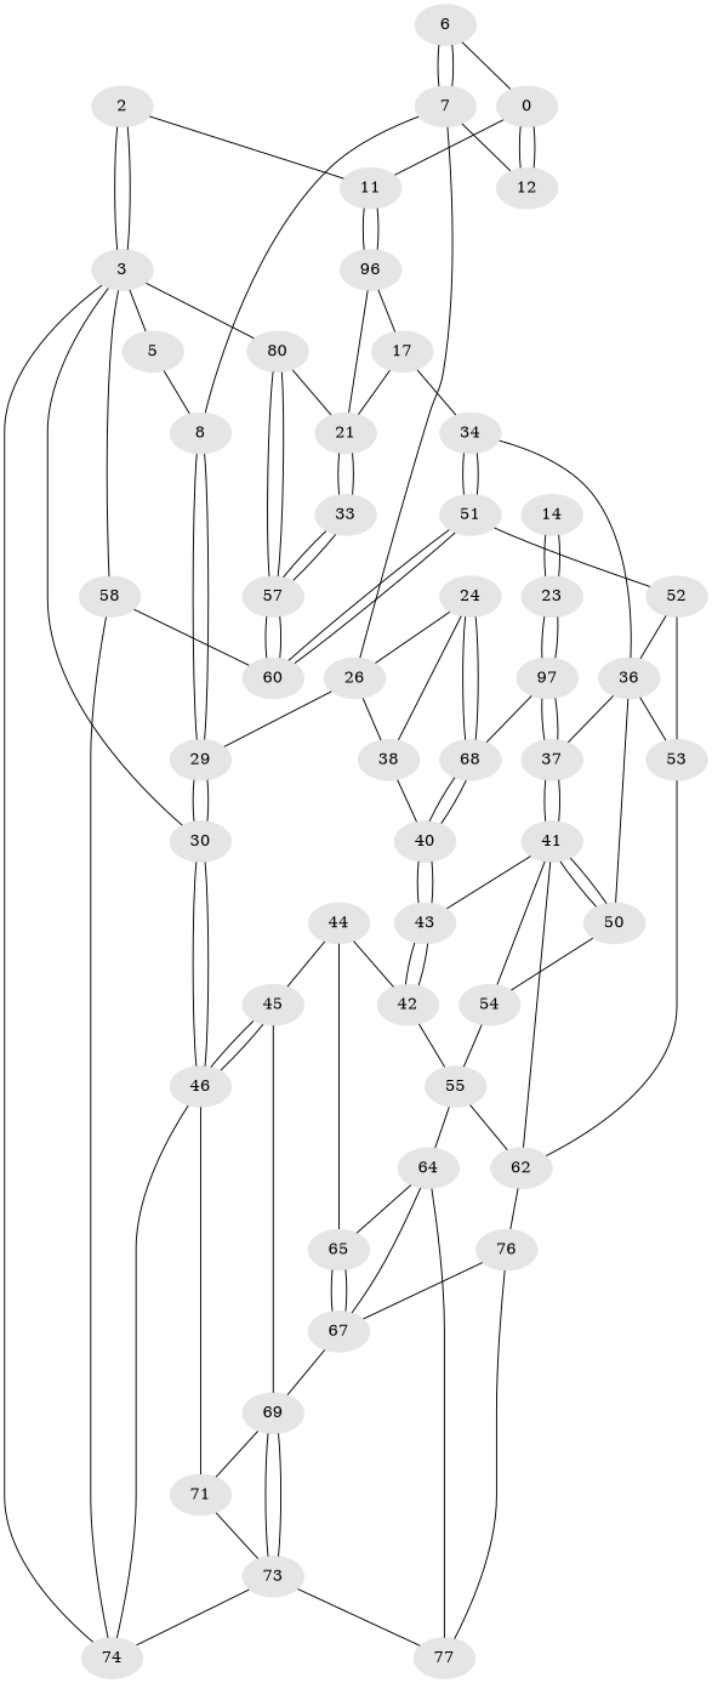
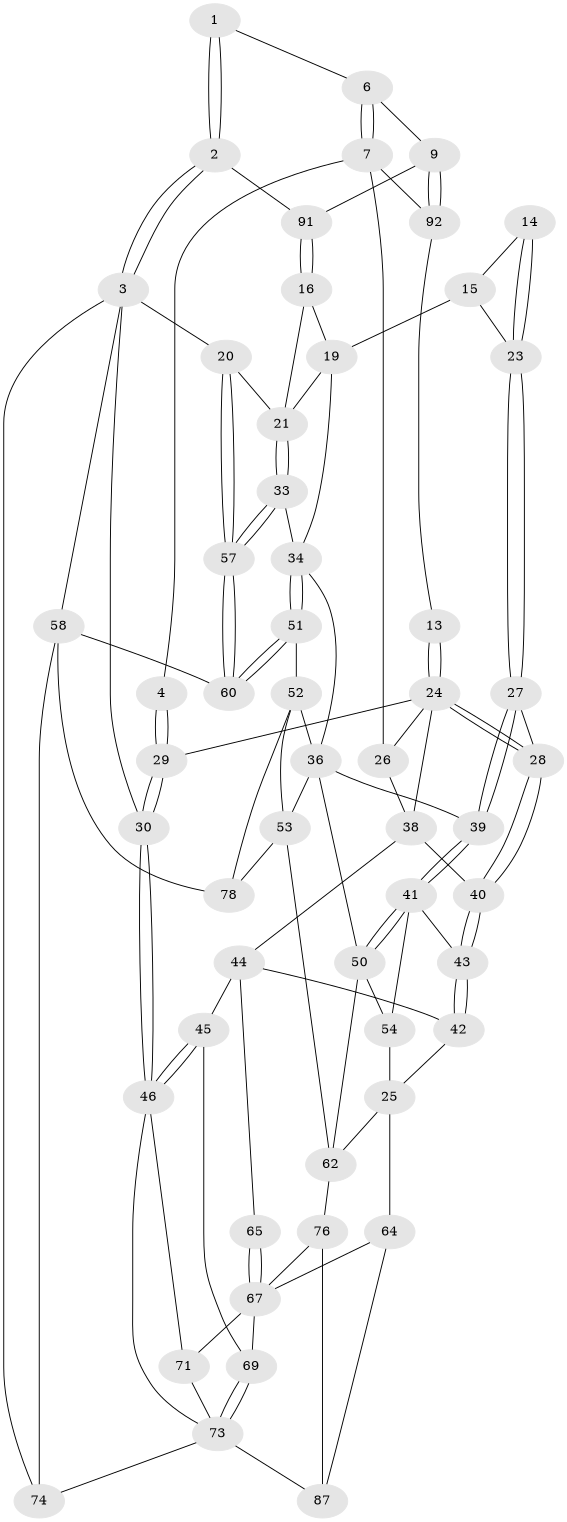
  graph {
    node [color=gray90 style=filled]
+   1
    2
    6
    3 [super="+4"]
-   11
+   11 [label=91]
    7 [super="+19"]
-   9 [super="+10" label=0]
-   5
-   20 [label=80]
+   9 [super="+10"]
+   20
    30
    58 [super="+59"]
    74
-   16 [label=96]
-   8
+   16
+   8 [label=4]
    21 [super="+22"]
    57
    46 [super="+70"]
    60
+   78 [super="+80"]
    29
-   12
+   12 [label=92]
    26 [super="+31"]
+   13
    38 [super="+39"]
-   17 [super="+32"]
+   17 [super="+32" label=19]
    24 [super="+25"]
+   15 [super="+18"]
    14
    23
-   28 [label=68]
-   27 [label=97]
+   28
+   27
    34 [super="+35"]
    33
    36 [super="+49"]
    51
-   37
+   37 [label=39]
    40
    44 [super="+48"]
    41 [super="+42"]
    43
    71
    50 [super="+56"]
    53 [super="+61"]
    52 [super="+66"]
    54
    62 [super="+72"]
    n47 [label=42]
    45
    65
-   55 [super="+63"]
+   55 [super="+63" label=25]
    n51 [label=69 super="+69"]
    67
    73 [super="+79"]
    64 [super="+75"]
    76
-   77
+   77 [label=87]
+   1 -- 2
+   1 -- 2
+   1 -- 6
    2 -- 3
    2 -- 3
    2 -- 11
    6 -- 7
    6 -- 7
    6 -- 9
-   3 -- 5
    3 -- 20
    3 -- 30
    3 -- 58
    3 -- 74
    11 -- 16
    11 -- 16
    7 -- 8
    7 -- 12
    7 -- 26
    9 -- 11
    9 -- 12
    9 -- 12
-   5 -- 8
    20 -- 21
    20 -- 57
    20 -- 57
    30 -- 46
    30 -- 46
    58 -- 74
    58 -- 60
+   58 -- 78
    16 -- 21
    16 -- 17
    8 -- 29
    8 -- 29
    21 -- 33
    21 -- 33
    57 -- 60
    57 -- 60
-   46 -- 74
+   46 -- 73
    46 -- 71
    29 -- 30
    29 -- 30
-   26 -- 29
+   12 -- 13
+   24 -- 29
    26 -- 38
+   13 -- 24
+   13 -- 24
    38 -- 40
+   38 -- 44
    17 -- 21
    17 -- 34
    24 -- 26
    24 -- 38
    24 -- 28
    24 -- 28
+   15 -- 17
+   15 -- 23
+   14 -- 15
    14 -- 23
    14 -- 23
    23 -- 27
    23 -- 27
    28 -- 40
    28 -- 40
    27 -- 28
    27 -- 37
    27 -- 37
    34 -- 36
    34 -- 51
    34 -- 51
    33 -- 57
    33 -- 57
+   33 -- 34
    36 -- 37
    36 -- 50
    36 -- 53
    51 -- 60
    51 -- 60
    51 -- 52
    37 -- 41
    37 -- 41
    40 -- 43
    40 -- 43
    44 -- n47
    44 -- 45
    44 -- 65
    41 -- 43
    41 -- 50
    41 -- 50
    41 -- 54
    43 -- n47
    43 -- n47
    71 -- 73
    50 -- 54
-   41 -- 62
+   50 -- 62
+   53 -- 78
    53 -- 62
+   52 -- 78
    52 -- 36
    52 -- 53
    54 -- 55
    62 -- 76
    n47 -- 55
    45 -- 46
    45 -- 46
    45 -- n51
    65 -- 67
    65 -- 67
    55 -- 62
    55 -- 64
-   n51 -- 71
+   67 -- 71
    n51 -- 73
    n51 -- 73
    67 -- n51
    73 -- 74
    73 -- 77
-   64 -- 65
    64 -- 67
    64 -- 77
    76 -- 67
    76 -- 77
  }
